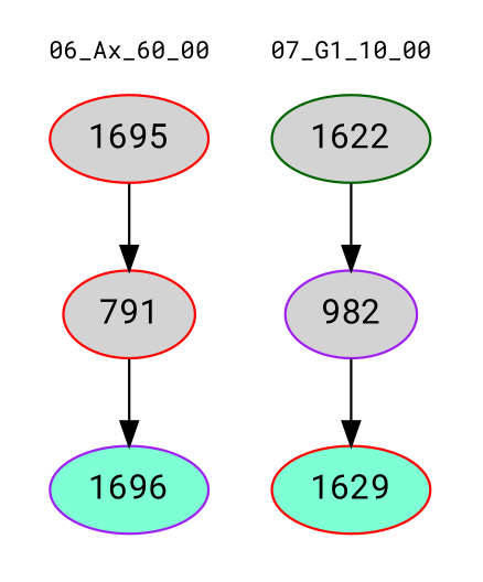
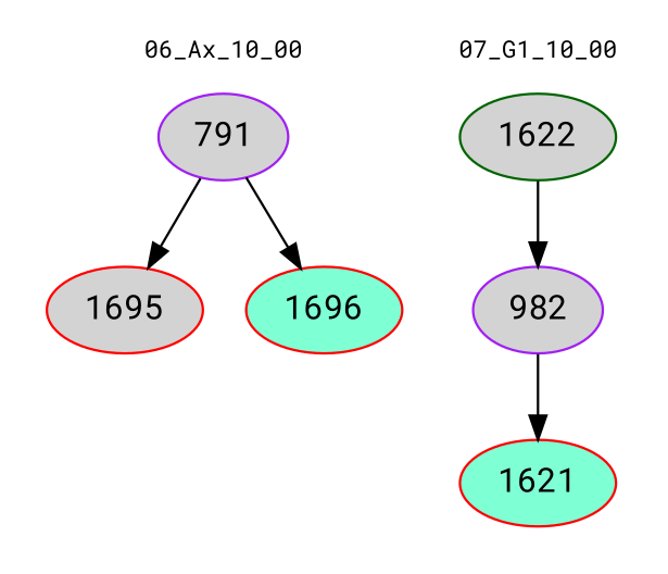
  digraph {
    fontname="Roboto Mono"
    node [color=purple fillcolor=lightgrey fontname="Roboto Mono" style=filled]
    edge [color=black fontname="Roboto Mono"]
-   n1 [color=red label=791]
+   n1 [label=791]
    n2 [color=red label=1695]
-   n3 [fillcolor=aquamarine label=1696]
+   n3 [color=red fillcolor=aquamarine label=1696]
    n4 [label=982]
-   n5 [color=red fillcolor=aquamarine label=1629]
+   n5 [color=red fillcolor=aquamarine label=1621]
    n6 [color=darkgreen label=1622]
    subgraph cluster_1 {
      color=white
      fontsize=10
-     label="06_Ax_60_00"
+     label="06_Ax_10_00"
      n1
      n2
      n3
    }
    subgraph cluster_2 {
      color=white
      fontsize=10
      label="07_G1_10_00"
      n4
      n5
      n6
    }
-   n2 -> n1
+   n1 -> n2
    n1 -> n3
    n4 -> n5
    n6 -> n4
  }
